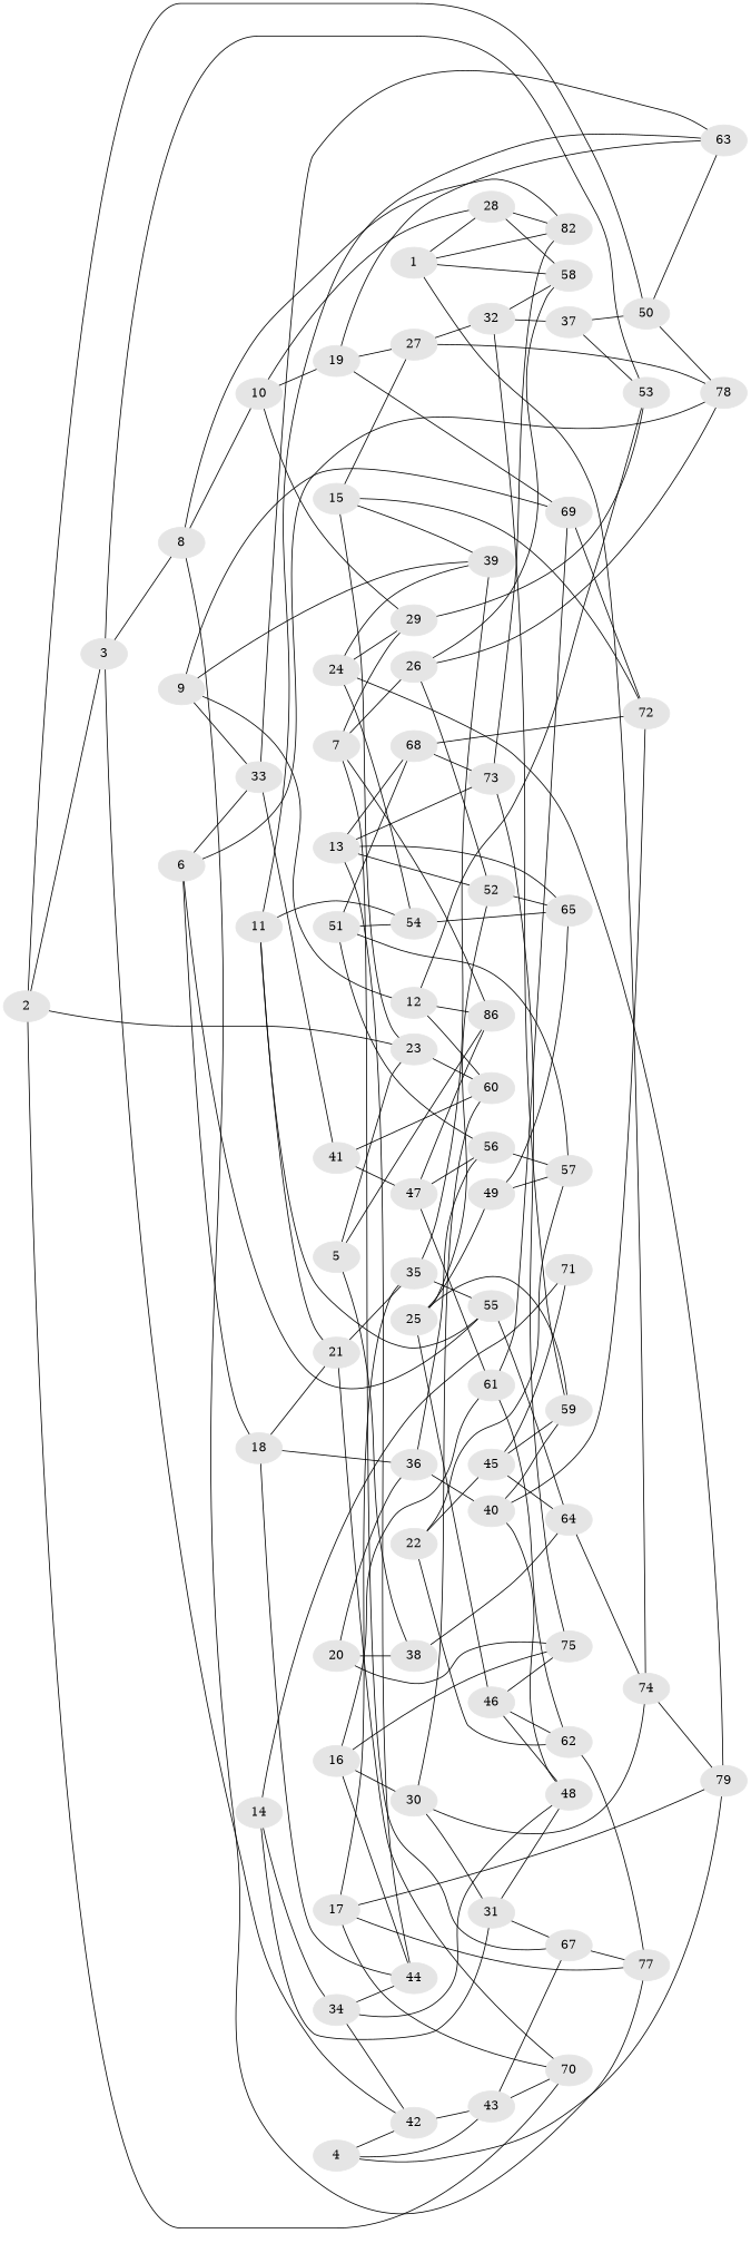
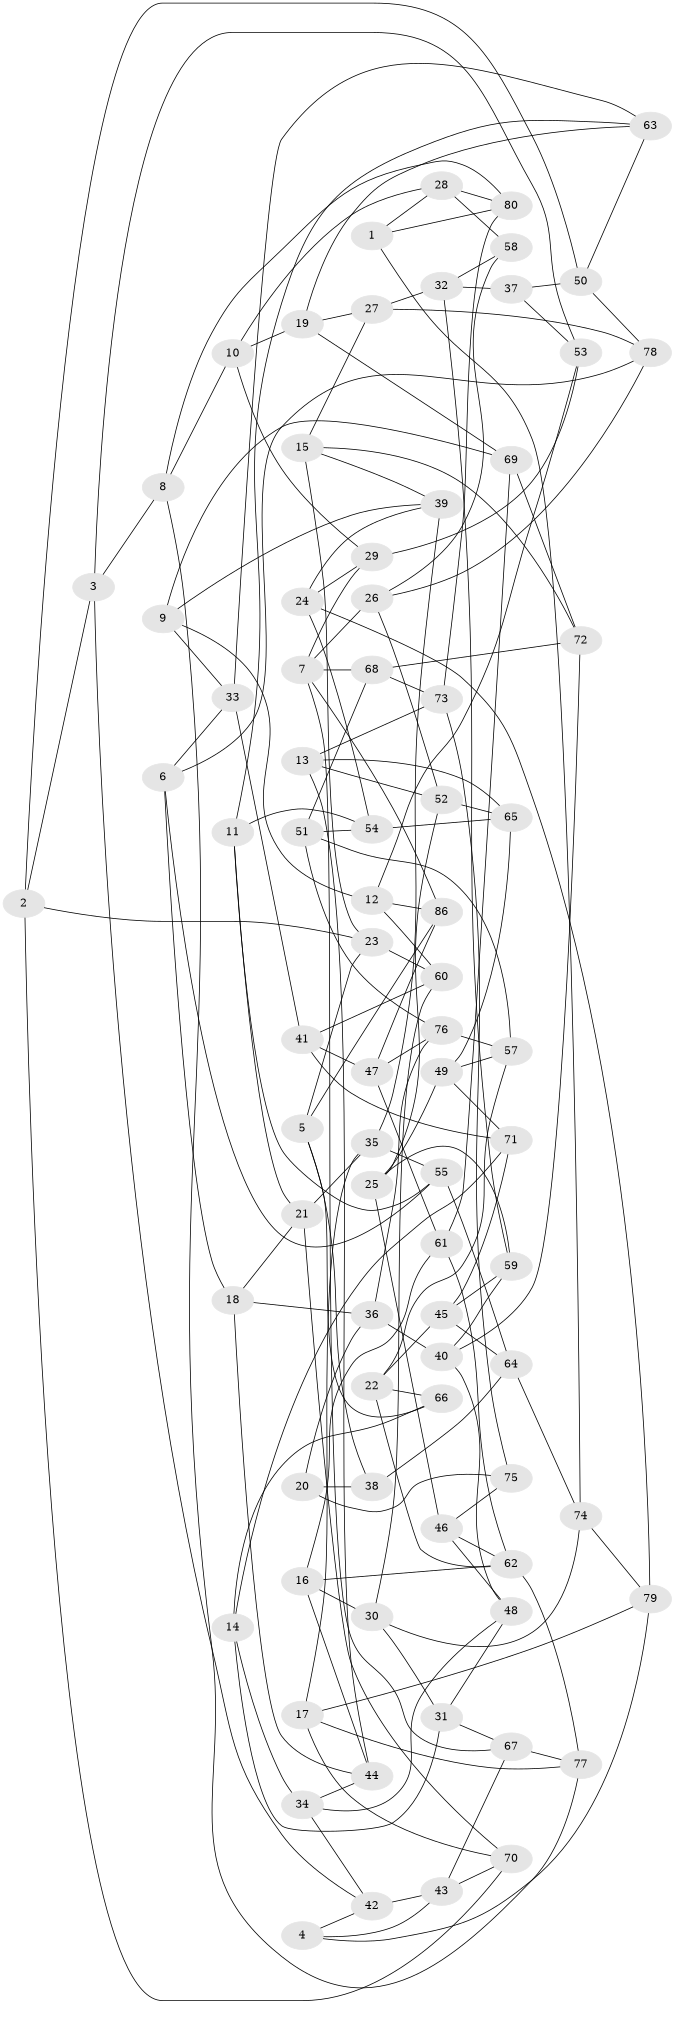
  graph {
    rankdir=LR
    node [color=gray90 style=filled]
    1
    28
    58
    74
-   80 [label=82]
+   80
    79
    2
    3
    23
    50
    70
    8
    42
    53
    60
    78
    63
    10
    77
    43
    4
    37
    67
    5
    38
+   66
    n27 [label=86]
    64
    6
    18
    33
    55
    21
    44
    36
    41
    7
    26
    68
    29
    52
    73
    72
    19
    9
    12
    39
    69
    27
    11
    54
    35
    65
    13
    75
    14
    31
    34
    71
    48
    15
    32
    16
    30
    61
    62
    17
    40
-   56
+   56 [label=76]
    20
    22
    45
    57
    59
    24
    25
    46
    49
    47
    51
    1 -- 28
-   1 -- 58
    1 -- 74
    1 -- 80
    28 -- 58
    28 -- 80
    74 -- 79
    2 -- 3
    2 -- 23
    2 -- 50
    2 -- 70
    3 -- 8
    3 -- 42
    3 -- 53
    23 -- 60
    50 -- 78
    50 -- 63
    8 -- 80
    8 -- 10
    8 -- 77
    42 -- 43
    10 -- 28
    10 -- 29
    10 -- 19
    43 -- 70
    43 -- 67
    4 -- 79
    4 -- 42
    4 -- 43
    37 -- 50
    37 -- 53
    67 -- 77
    5 -- 23
    5 -- 38
+   5 -- 66
    5 -- n27
    38 -- 64
    64 -- 74
    6 -- 78
    6 -- 18
    6 -- 33
    6 -- 55
    18 -- 21
    18 -- 44
    18 -- 36
    33 -- 63
    33 -- 41
    55 -- 64
    21 -- 70
    21 -- 35
    36 -- 40
    36 -- 56
    41 -- 60
+   41 -- 71
    41 -- 47
    7 -- 67
    7 -- n27
    7 -- 26
-   13 -- 68
+   7 -- 68
    7 -- 29
    26 -- 58
    26 -- 78
    26 -- 52
    68 -- 73
    68 -- 72
    29 -- 53
    52 -- 65
    73 -- 80
    73 -- 75
    19 -- 63
    19 -- 69
    19 -- 27
    9 -- 33
    9 -- 12
    9 -- 39
    9 -- 69
    12 -- 53
    12 -- 60
    12 -- n27
    69 -- 72
    27 -- 78
    27 -- 32
    11 -- 63
    11 -- 55
    11 -- 21
    11 -- 54
    54 -- 65
    35 -- 55
    35 -- 39
    13 -- 44
    13 -- 52
    13 -- 73
    13 -- 65
+   14 -- 66
    14 -- 31
    14 -- 34
    14 -- 71
    31 -- 67
    31 -- 48
    34 -- 42
    34 -- 44
    34 -- 48
    15 -- 23
    15 -- 72
    15 -- 39
    15 -- 27
    32 -- 58
    32 -- 37
    32 -- 59
    16 -- 44
-   16 -- 75
+   16 -- 62
    16 -- 30
    16 -- 61
    30 -- 74
    30 -- 60
    30 -- 31
    61 -- 69
    61 -- 62
    62 -- 77
    17 -- 79
    17 -- 70
    17 -- 77
    17 -- 35
    40 -- 72
    40 -- 48
    40 -- 59
    56 -- 57
    20 -- 38
    20 -- 36
    20 -- 75
+   22 -- 66
    22 -- 62
    22 -- 45
    22 -- 57
    45 -- 64
    45 -- 71
    45 -- 59
    24 -- 79
    24 -- 29
    24 -- 39
    24 -- 54
    25 -- 52
    25 -- 59
    25 -- 46
    25 -- 49
    46 -- 75
    46 -- 48
    46 -- 62
    49 -- 65
+   49 -- 71
    49 -- 57
    47 -- n27
    47 -- 61
    47 -- 56
    51 -- 68
    51 -- 54
    51 -- 56
    51 -- 57
  }
